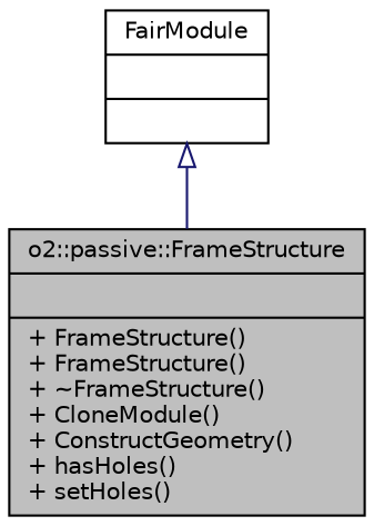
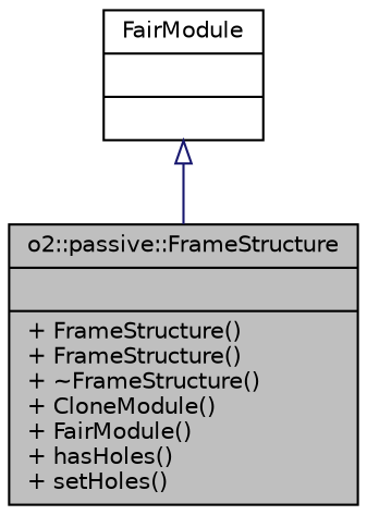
  digraph {
    node [color=black fontname=Helvetica fontsize=10 shape=record]
-   n1 [fillcolor=grey75 fontcolor=black height=0.2 label="{o2::passive::FrameStructure\n||+ FrameStructure()\l+ FrameStructure()\l+ ~FrameStructure()\l+ CloneModule()\l+ ConstructGeometry()\l+ hasHoles()\l+ setHoles()\l}" style=filled width=0.4]
+   n1 [fillcolor=grey75 fontcolor=black height=0.2 label="{o2::passive::FrameStructure\n||+ FrameStructure()\l+ FrameStructure()\l+ ~FrameStructure()\l+ CloneModule()\l+ FairModule()\l+ hasHoles()\l+ setHoles()\l}" style=filled width=0.4]
    n2 [height=0.2 label="{FairModule\n||}" width=0.4]
    n2 -> n1 [arrowtail=onormal color=midnightblue dir=back fontname=Helvetica fontsize=10 labelfontname=Helvetica labelfontsize=10 style=solid]
  }
